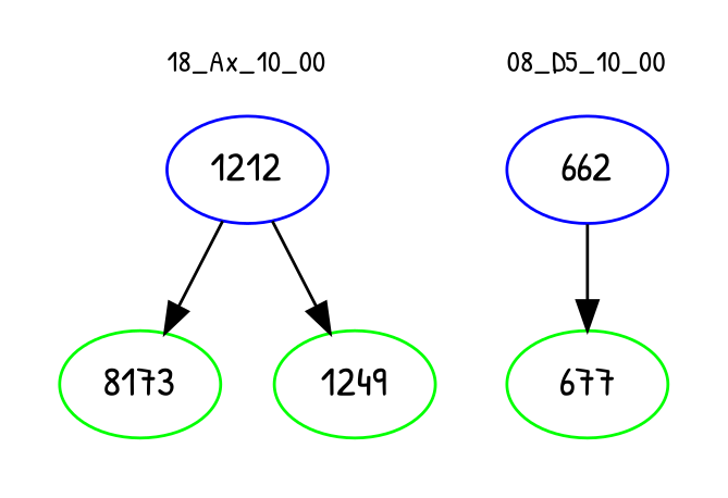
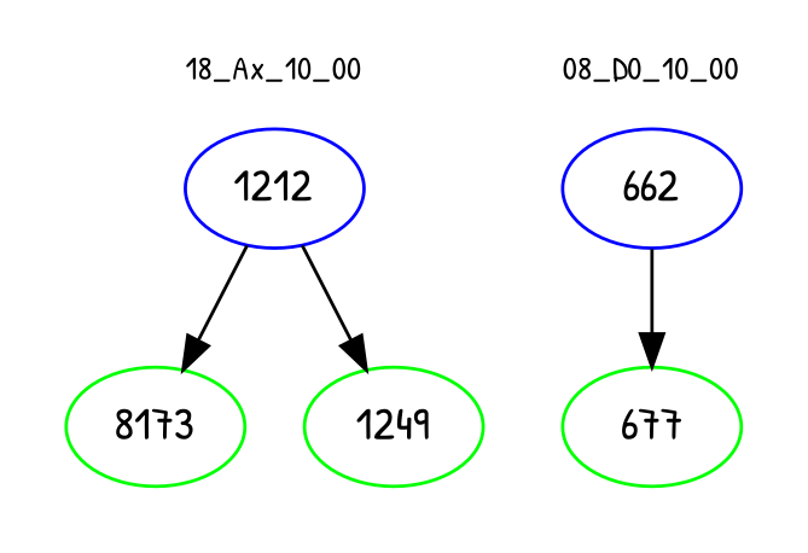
  digraph {
    fontname="Patrick Hand"
    node [color=green fontname="Patrick Hand"]
    edge [color=black fontname="Patrick Hand"]
    n1 [color=blue label=1212]
    n2 [label=8173]
    n3 [label=1249]
    n4 [color=blue label=662]
    n5 [label=677]
    subgraph cluster_1 {
      color=white
      fontsize=10
      label="18_Ax_10_00"
      n1
      n2
      n3
    }
    subgraph cluster_2 {
      color=white
      fontsize=10
-     label="08_D5_10_00"
+     label="08_D0_10_00"
      n4
      n5
    }
    n1 -> n2
    n1 -> n3
    n4 -> n5
  }
